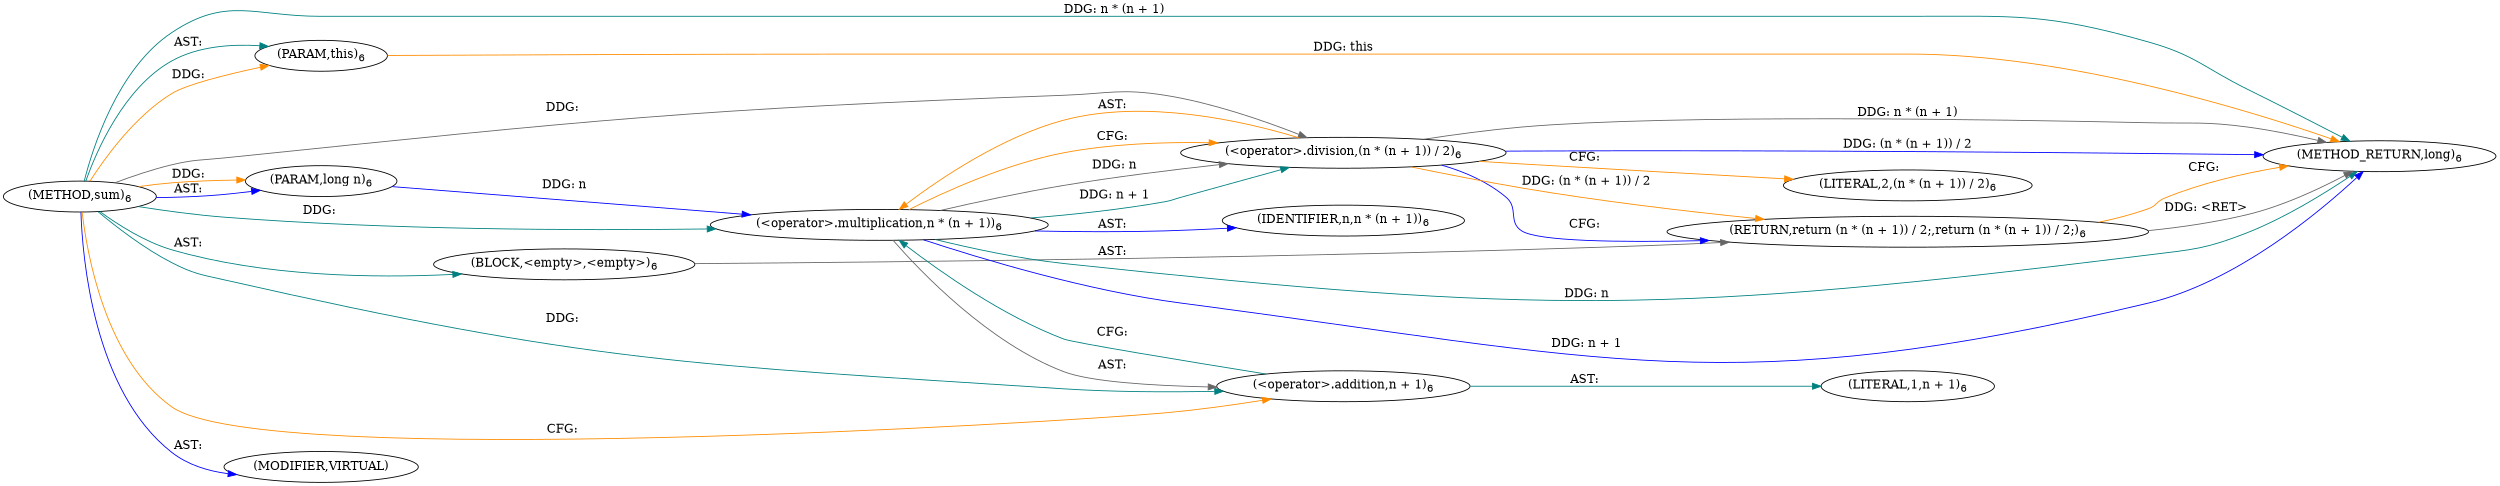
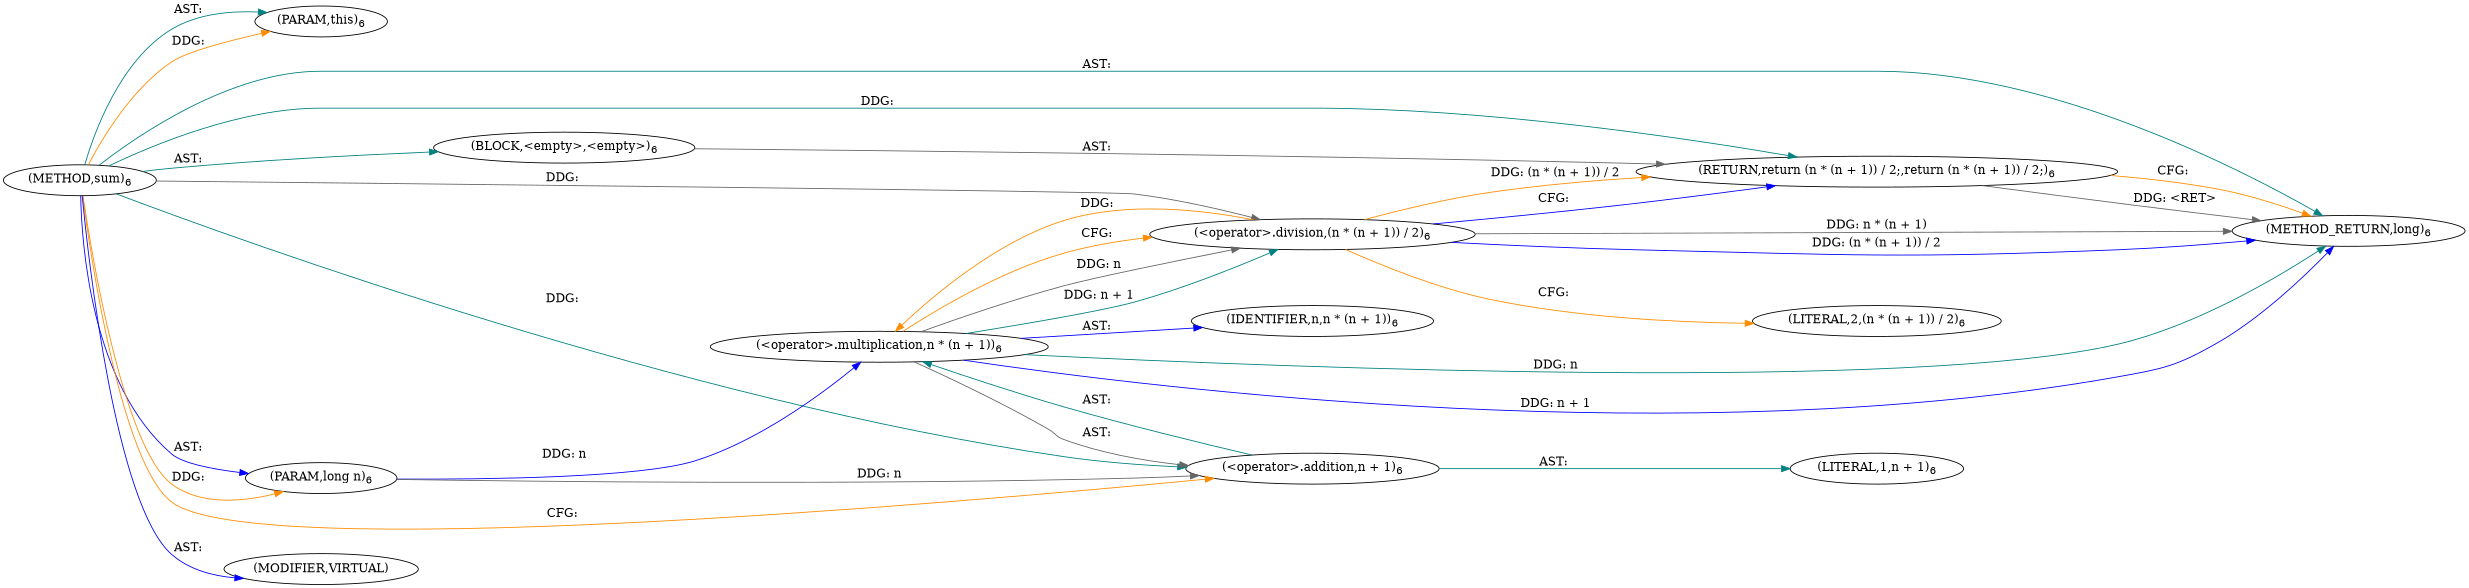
  digraph {
    rankdir=LR
    edge [color=teal]
    n1 [label=<(METHOD,sum)<SUB>6</SUB>>]
    n2 [label=<(PARAM,this)<SUB>6</SUB>>]
    n3 [label=<(PARAM,long n)<SUB>6</SUB>>]
    n4 [label=<(BLOCK,&lt;empty&gt;,&lt;empty&gt;)<SUB>6</SUB>>]
    n5 [label=<(&lt;operator&gt;.division,(n * (n + 1)) / 2)<SUB>6</SUB>>]
    n6 [label=<(&lt;operator&gt;.multiplication,n * (n + 1))<SUB>6</SUB>>]
    n7 [label=<(&lt;operator&gt;.addition,n + 1)<SUB>6</SUB>>]
    n8 [label=<(MODIFIER,VIRTUAL)>]
    n9 [label=<(METHOD_RETURN,long)<SUB>6</SUB>>]
    n10 [label=<(RETURN,return (n * (n + 1)) / 2;,return (n * (n + 1)) / 2;)<SUB>6</SUB>>]
    n11 [label=<(LITERAL,2,(n * (n + 1)) / 2)<SUB>6</SUB>>]
    n12 [label=<(IDENTIFIER,n,n * (n + 1))<SUB>6</SUB>>]
    n13 [label=<(LITERAL,1,n + 1)<SUB>6</SUB>>]
    n1 -> n2 [label="AST: "]
    n1 -> n2 [color=darkorange label="DDG: "]
    n1 -> n3 [color=blue label="AST: "]
    n1 -> n3 [color=darkorange label="DDG: "]
    n1 -> n4 [label="AST: "]
    n1 -> n5 [color=gray40 label="DDG: "]
-   n1 -> n6 [label="DDG: "]
+   n1 -> n10 [label="DDG: "]
    n1 -> n7 [color=darkorange label="CFG: "]
    n1 -> n7 [label="DDG: "]
    n1 -> n8 [color=blue label="AST: "]
-   n1 -> n9 [label="DDG: n * (n + 1)"]
-   n2 -> n9 [color=darkorange label="DDG: this"]
+   n1 -> n9 [label="AST: "]
    n3 -> n6 [color=blue label="DDG: n"]
+   n3 -> n7 [color=gray40 label="DDG: n"]
    n4 -> n10 [color=gray40 label="AST: "]
-   n5 -> n6 [color=darkorange label="AST: "]
+   n5 -> n6 [color=darkorange label="DDG: "]
    n5 -> n9 [color=gray40 label="DDG: n * (n + 1)"]
    n5 -> n9 [color=blue label="DDG: (n * (n + 1)) / 2"]
    n5 -> n10 [color=blue label="CFG: "]
    n5 -> n10 [color=darkorange label="DDG: (n * (n + 1)) / 2"]
    n5 -> n11 [color=darkorange label="CFG: "]
    n6 -> n5 [color=darkorange label="CFG: "]
    n6 -> n5 [color=gray40 label="DDG: n"]
    n6 -> n5 [label="DDG: n + 1"]
    n6 -> n7 [color=gray40 label="AST: "]
    n6 -> n9 [label="DDG: n"]
    n6 -> n9 [color=blue label="DDG: n + 1"]
    n6 -> n12 [color=blue label="AST: "]
-   n7 -> n6 [label="CFG: "]
+   n7 -> n6 [label="AST: "]
    n7 -> n13 [label="AST: "]
    n10 -> n9 [color=darkorange label="CFG: "]
    n10 -> n9 [color=gray40 label="DDG: &lt;RET&gt;"]
  }
